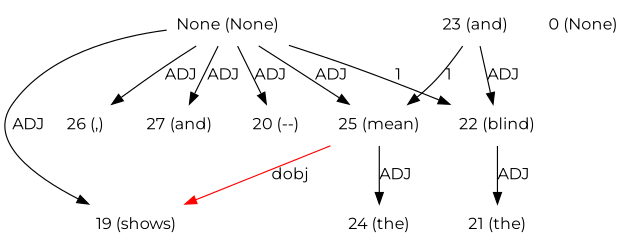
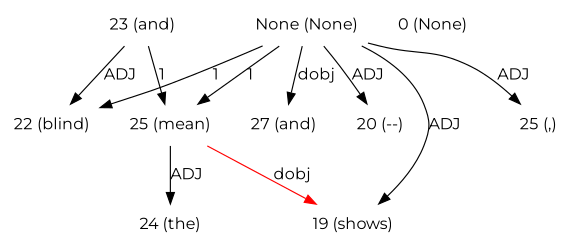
  digraph {
    fontname=Montserrat
    node [fontname=Montserrat shape=plaintext]
    edge [dir=forward fontname=Montserrat]
    n1 [label="None (None)"]
    n2 [label="22 (blind)"]
    n3 [label="25 (mean)"]
-   n4 [label="26 (,)"]
+   n4 [label="25 (,)"]
    n5 [label="27 (and)"]
    n6 [label="19 (shows)"]
    n7 [label="20 (--)"]
-   n8 [label="21 (the)"]
    n9 [label="24 (the)"]
    n10 [label="23 (and)"]
    n11 [label="0 (None)"]
    n1 -> n2 [label=1]
-   n1 -> n3 [label=ADJ]
+   n1 -> n3 [label=1]
    n1 -> n4 [label=ADJ]
-   n1 -> n5 [label=ADJ]
+   n1 -> n5 [label=dobj]
    n1 -> n6 [label=ADJ]
    n1 -> n7 [label=ADJ]
-   n2 -> n8 [label=ADJ]
    n3 -> n6 [color=red label=dobj]
    n3 -> n9 [label=ADJ]
    n10 -> n2 [label=ADJ]
    n10 -> n3 [label=1]
  }
